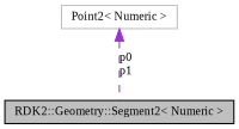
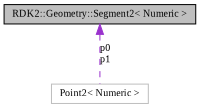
  digraph {
    fontname="Liberation Serif"
    node [fontname="Liberation Serif" fontsize=10 shape=record style=filled]
    n1 [color=black fillcolor=grey75 fontcolor=black height=0.2 label="RDK2::Geometry::Segment2\< Numeric \>" width=0.4]
    n2 [color=grey75 fillcolor=white height=0.2 label="Point2\< Numeric \>" width=0.4]
-   n2 -> n1 [color=darkorchid3 dir=back fontname="Liberation Serif" fontsize=10 label="p0\np1" labelfontname="FreeSans.ttf" labelfontsize=10 style=dashed]
+   n1 -> n2 [color=darkorchid3 dir=back fontname="Liberation Serif" fontsize=10 label="p0\np1" labelfontname="FreeSans.ttf" labelfontsize=10 style=dashed]
  }
